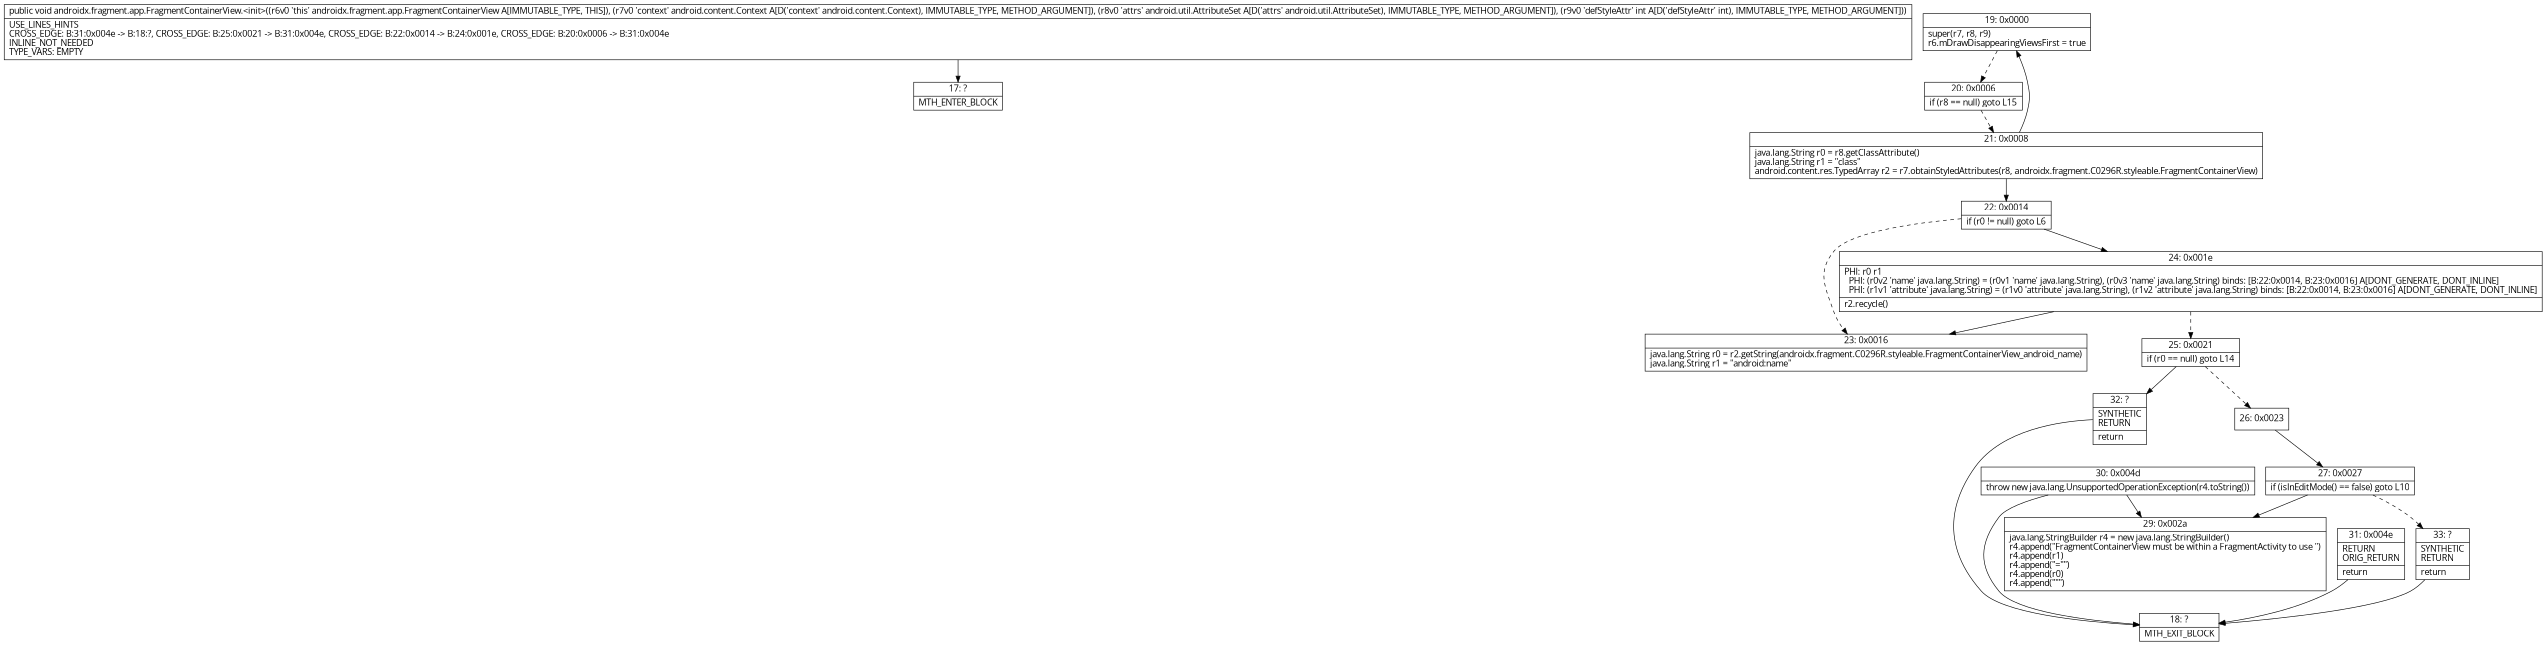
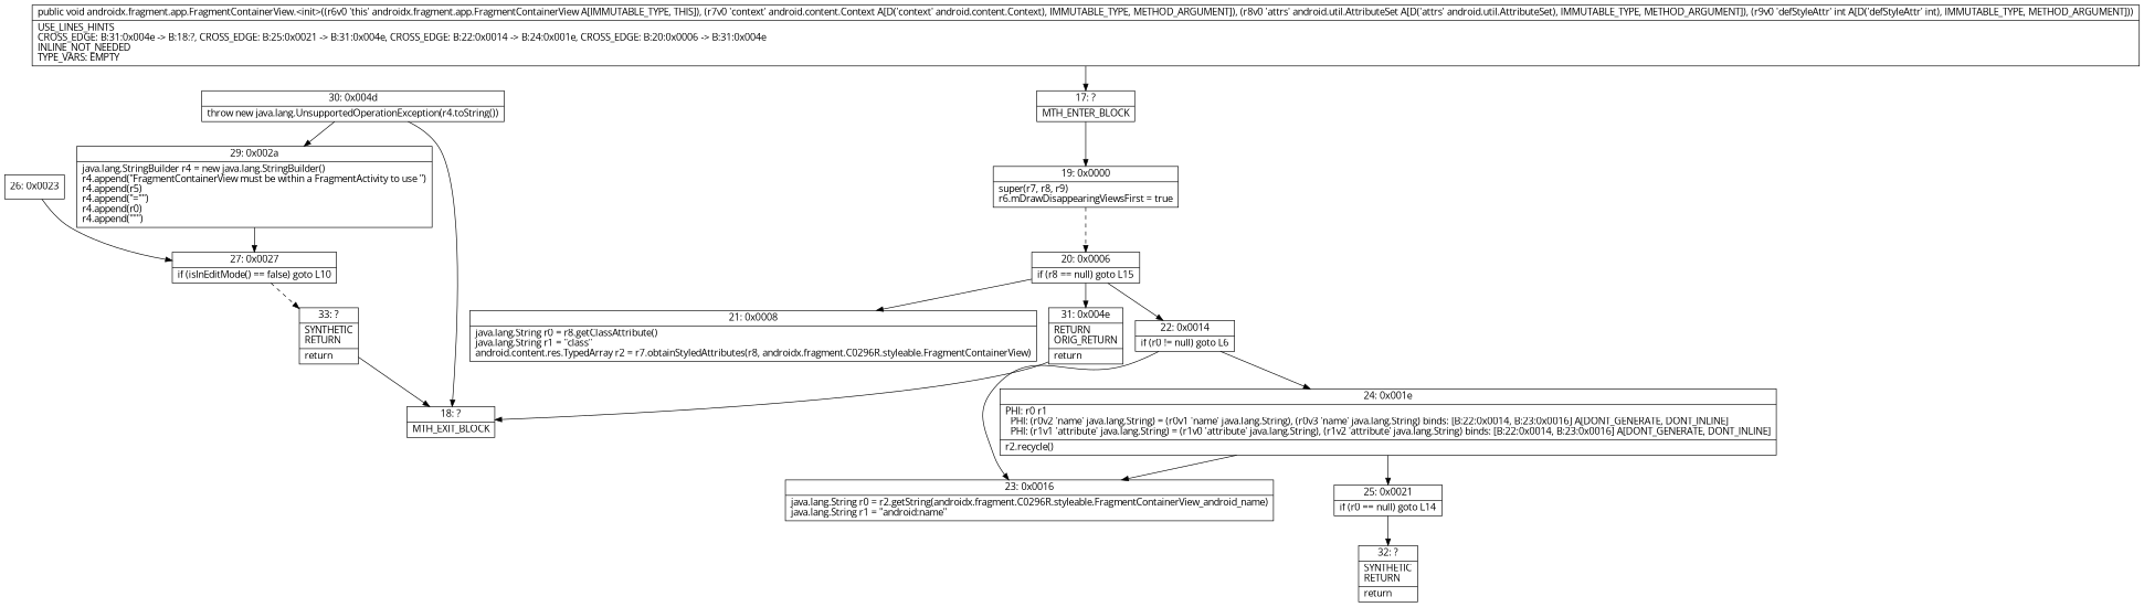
  digraph {
    fontname="Open Sans"
    node [fontname="Open Sans" shape=record]
    edge [fontname="Open Sans"]
    n1 [label="{17\:\ ?|MTH_ENTER_BLOCK\l}"]
    n2 [label="{19\:\ 0x0000|super(r7, r8, r9)\lr6.mDrawDisappearingViewsFirst = true\l}"]
    n3 [label="{20\:\ 0x0006|if (r8 == null) goto L15\l}"]
    n4 [label="{21\:\ 0x0008|java.lang.String r0 = r8.getClassAttribute()\ljava.lang.String r1 = \"class\"\landroid.content.res.TypedArray r2 = r7.obtainStyledAttributes(r8, androidx.fragment.C0296R.styleable.FragmentContainerView)\l}"]
    n5 [label="{31\:\ 0x004e|RETURN\lORIG_RETURN\l|return\l}"]
    n6 [label="{22\:\ 0x0014|if (r0 != null) goto L6\l}"]
    n7 [label="{18\:\ ?|MTH_EXIT_BLOCK\l}"]
    n8 [label="{23\:\ 0x0016|java.lang.String r0 = r2.getString(androidx.fragment.C0296R.styleable.FragmentContainerView_android_name)\ljava.lang.String r1 = \"android:name\"\l}"]
    n9 [label="{24\:\ 0x001e|PHI: r0 r1 \l  PHI: (r0v2 'name' java.lang.String) = (r0v1 'name' java.lang.String), (r0v3 'name' java.lang.String) binds: [B:22:0x0014, B:23:0x0016] A[DONT_GENERATE, DONT_INLINE]\l  PHI: (r1v1 'attribute' java.lang.String) = (r1v0 'attribute' java.lang.String), (r1v2 'attribute' java.lang.String) binds: [B:22:0x0014, B:23:0x0016] A[DONT_GENERATE, DONT_INLINE]\l|r2.recycle()\l}"]
    n10 [label="{25\:\ 0x0021|if (r0 == null) goto L14\l}"]
    n11 [label="{26\:\ 0x0023}"]
    n12 [label="{32\:\ ?|SYNTHETIC\lRETURN\l|return\l}"]
    n13 [label="{27\:\ 0x0027|if (isInEditMode() == false) goto L10\l}"]
-   n14 [label="{29\:\ 0x002a|java.lang.StringBuilder r4 = new java.lang.StringBuilder()\lr4.append(\"FragmentContainerView must be within a FragmentActivity to use \")\lr4.append(r1)\lr4.append(\"=\"\")\lr4.append(r0)\lr4.append(\"\"\")\l}"]
+   n14 [label="{29\:\ 0x002a|java.lang.StringBuilder r4 = new java.lang.StringBuilder()\lr4.append(\"FragmentContainerView must be within a FragmentActivity to use \")\lr4.append(r5)\lr4.append(\"=\"\")\lr4.append(r0)\lr4.append(\"\"\")\l}"]
    n15 [label="{33\:\ ?|SYNTHETIC\lRETURN\l|return\l}"]
    n16 [label="{30\:\ 0x004d|throw new java.lang.UnsupportedOperationException(r4.toString())\l}"]
    n17 [label="{public void androidx.fragment.app.FragmentContainerView.\<init\>((r6v0 'this' androidx.fragment.app.FragmentContainerView A[IMMUTABLE_TYPE, THIS]), (r7v0 'context' android.content.Context A[D('context' android.content.Context), IMMUTABLE_TYPE, METHOD_ARGUMENT]), (r8v0 'attrs' android.util.AttributeSet A[D('attrs' android.util.AttributeSet), IMMUTABLE_TYPE, METHOD_ARGUMENT]), (r9v0 'defStyleAttr' int A[D('defStyleAttr' int), IMMUTABLE_TYPE, METHOD_ARGUMENT]))  | USE_LINES_HINTS\lCROSS_EDGE: B:31:0x004e \-\> B:18:?, CROSS_EDGE: B:25:0x0021 \-\> B:31:0x004e, CROSS_EDGE: B:22:0x0014 \-\> B:24:0x001e, CROSS_EDGE: B:20:0x0006 \-\> B:31:0x004e\lINLINE_NOT_NEEDED\lTYPE_VARS: EMPTY\l}"]
-   n4 -> n2
+   n1 -> n2
    n2 -> n3 [style=dashed]
-   n3 -> n4 [style=dashed]
-   n4 -> n6
+   n3 -> n4 [style=solid]
+   n3 -> n5
+   n3 -> n6
    n5 -> n7
-   n6 -> n8 [style=dashed]
+   n6 -> n8 [style=solid]
    n6 -> n9
    n9 -> n8
-   n9 -> n10 [style=dashed]
-   n10 -> n11 [style=dashed]
+   n9 -> n10
    n10 -> n12
    n11 -> n13
-   n12 -> n7
-   n13 -> n14
+   n14 -> n13
    n13 -> n15 [style=dashed]
    n15 -> n7
    n16 -> n7
    n16 -> n14
    n17 -> n1
  }
